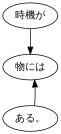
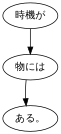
  digraph {
    fontname="JetBrains Mono"
    node [fontname="JetBrains Mono"]
    edge [fontname="JetBrains Mono"]
    n1 [label="物には"]
    n2 [label="ある。"]
    n3 [label="時機が"]
-   n2 -> n1
+   n1 -> n2
    n3 -> n1
  }
